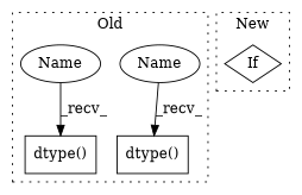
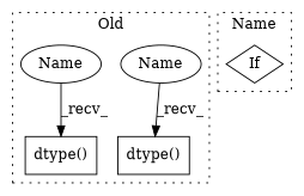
  digraph {
    node [a=75 l="9,1" shape=box]
    n1 [label="dtype()" s="1200,1225"]
    n2 [label="dtype()" s="1335,1360"]
    n3 [a=87 l=2 label=Name s=1200 shape=ellipse]
    n4 [a=87 l=2 label=Name s=1335 shape=ellipse]
    n5 [a=96 l=0 label=If s=1555 shape=diamond]
    subgraph cluster_1 {
      label=Old
      style=dotted
      n1
      n2
      n3
      n4
    }
    subgraph cluster_2 {
-     label=New
+     label=Name
      style=dotted
      n5
    }
    n3 -> n1 [label=_recv_]
    n4 -> n2 [label=_recv_]
  }
